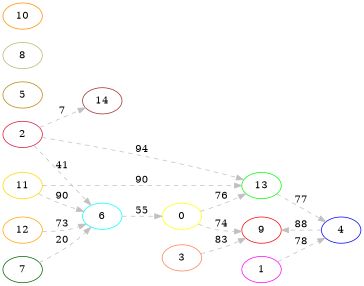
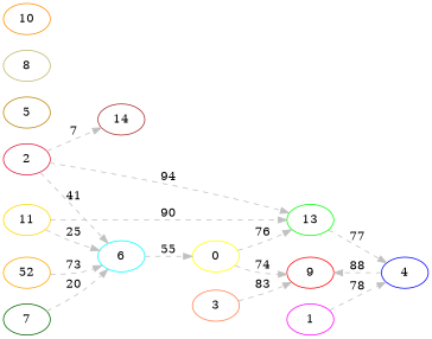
  digraph {
    rankdir=LR
    ranksep=equally
    edge [color=grey style=dashed]
    0 [color=yellow]
    13 [color=green]
    9 [color=red]
    4 [color=blue]
    1 [color=magenta]
    2 [color=crimson]
    6 [color=aqua]
    14 [color=brown]
    3 [color=coral]
    5 [color=darkgoldenrod]
    7 [color=darkgreen]
    8 [color=darkkhaki]
    10 [color=darkorange]
    11 [color=gold]
-   12 [color=orange]
+   12 [color=orange label=52]
    subgraph sub_1 {
      rank=same
      0
    }
    subgraph sub_2 {
      rank=same
      13
      9
    }
    subgraph sub_3 {
      rank=same
      4
    }
    subgraph sub_4 {
      rank=same
    }
    subgraph sub_5 {
      rank=same
      1
    }
    subgraph sub_6 {
      rank=same
    }
    subgraph sub_7 {
      rank=same
      2
    }
    subgraph sub_8 {
      rank=same
      6
      14
    }
    subgraph sub_9 {
      rank=same
    }
    subgraph sub_10 {
      rank=same
      3
    }
    subgraph sub_11 {
      rank=same
    }
    subgraph sub_12 {
      rank=same
      5
    }
    subgraph sub_13 {
      rank=same
      7
    }
    subgraph sub_14 {
      rank=same
    }
    subgraph sub_15 {
      rank=same
      8
    }
    subgraph sub_16 {
      rank=same
      10
    }
    subgraph sub_17 {
      rank=same
      11
    }
    subgraph sub_18 {
      rank=same
    }
    subgraph sub_19 {
      rank=same
      12
    }
    subgraph sub_20 {
      rank=same
    }
    0 -> 13 [label=76]
    0 -> 9 [label=74]
    13 -> 4 [label=77]
    4 -> 9 [label=88]
    1 -> 4 [label=78]
    2 -> 13 [label=94]
    2 -> 6 [label=41]
    2 -> 14 [label=7]
    6 -> 0 [label=55]
    3 -> 9 [label=83]
    7 -> 6 [label=20]
    11 -> 13 [label=90]
-   11 -> 6 [label=90]
+   11 -> 6 [label=25]
    12 -> 6 [label=73]
  }
